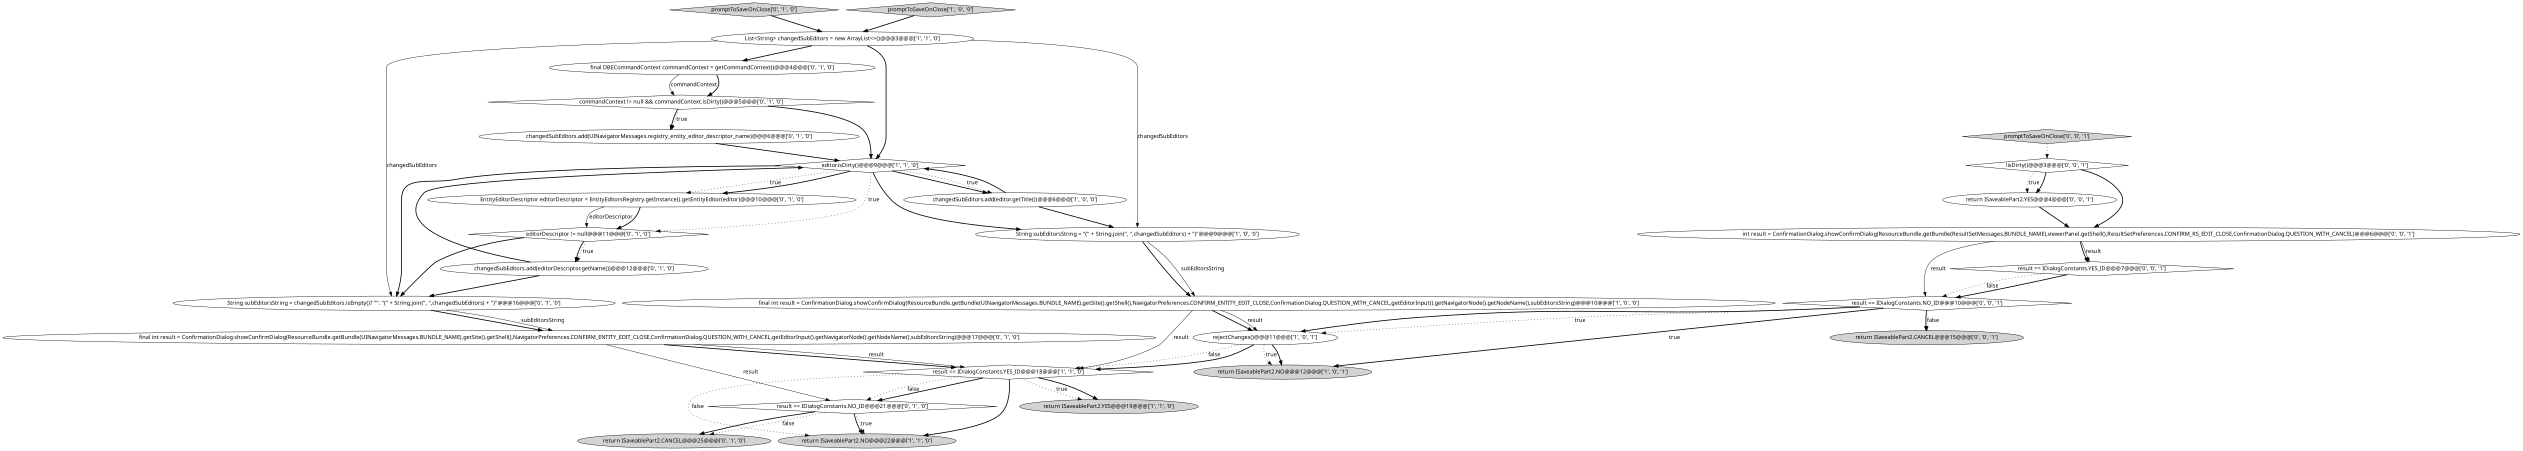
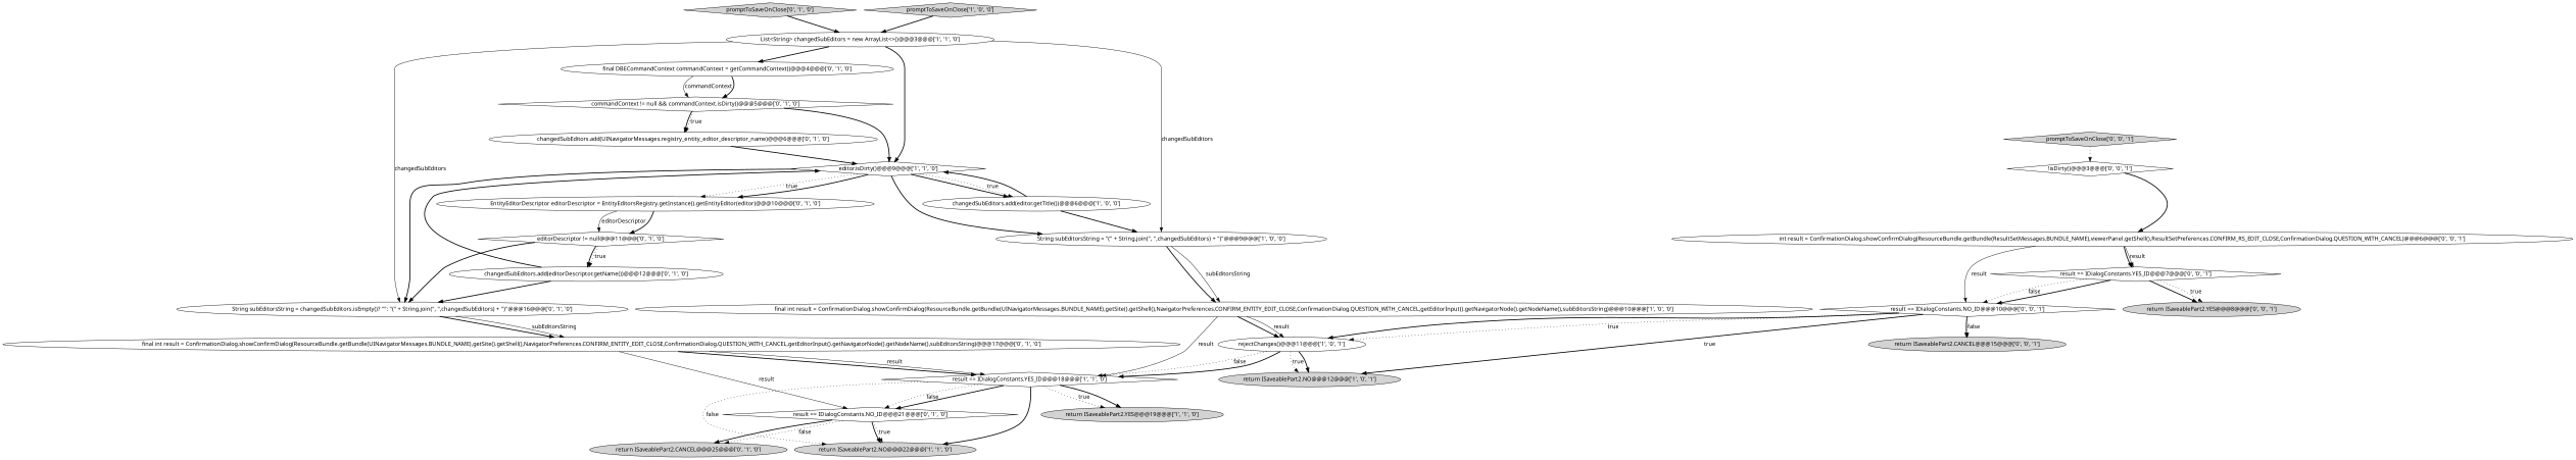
  digraph {
    fontname="Noto Sans"
    node [fillcolor=white fontname="Noto Sans" shape=ellipse style=filled]
    edge [fontname="Noto Sans" style=bold]
    n1 [label="result == IDialogConstants.NO_ID@@@10@@@['0', '0', '1']" shape=diamond]
    n2 [fillcolor=lightgray label="return ISaveablePart2.NO@@@12@@@['1', '0', '1']"]
    n3 [label="rejectChanges()@@@11@@@['1', '0', '1']"]
    n4 [fillcolor=lightgray label="return ISaveablePart2.CANCEL@@@15@@@['0', '0', '1']"]
    n5 [label="result == IDialogConstants.YES_ID@@@18@@@['1', '1', '0']" shape=diamond]
    n6 [label="result == IDialogConstants.NO_ID@@@21@@@['0', '1', '0']" shape=diamond]
    n7 [fillcolor=lightgray label="return ISaveablePart2.CANCEL@@@25@@@['0', '1', '0']"]
    n8 [fillcolor=lightgray label="return ISaveablePart2.NO@@@22@@@['1', '1', '0']"]
    n9 [label="String subEditorsString = changedSubEditors.isEmpty()? \"\": \"(\" + String.join(\", \",changedSubEditors) + \")\"@@@16@@@['0', '1', '0']"]
    n10 [label="final int result = ConfirmationDialog.showConfirmDialog(ResourceBundle.getBundle(UINavigatorMessages.BUNDLE_NAME),getSite().getShell(),NavigatorPreferences.CONFIRM_ENTITY_EDIT_CLOSE,ConfirmationDialog.QUESTION_WITH_CANCEL,getEditorInput().getNavigatorNode().getNodeName(),subEditorsString)@@@17@@@['0', '1', '0']"]
    n11 [label="changedSubEditors.add(editor.getTitle())@@@6@@@['1', '0', '0']"]
    n12 [label="editor.isDirty()@@@9@@@['1', '1', '0']" shape=diamond]
    n13 [label="String subEditorsString = \"(\" + String.join(\", \",changedSubEditors) + \")\"@@@9@@@['1', '0', '0']"]
    n14 [label="editorDescriptor != null@@@11@@@['0', '1', '0']" shape=diamond]
    n15 [label="EntityEditorDescriptor editorDescriptor = EntityEditorsRegistry.getInstance().getEntityEditor(editor)@@@10@@@['0', '1', '0']"]
    n16 [label="final int result = ConfirmationDialog.showConfirmDialog(ResourceBundle.getBundle(UINavigatorMessages.BUNDLE_NAME),getSite().getShell(),NavigatorPreferences.CONFIRM_ENTITY_EDIT_CLOSE,ConfirmationDialog.QUESTION_WITH_CANCEL,getEditorInput().getNavigatorNode().getNodeName(),subEditorsString)@@@10@@@['1', '0', '0']"]
    n17 [label="final DBECommandContext commandContext = getCommandContext()@@@4@@@['0', '1', '0']"]
    n18 [label="commandContext != null && commandContext.isDirty()@@@5@@@['0', '1', '0']" shape=diamond]
    n19 [label="changedSubEditors.add(UINavigatorMessages.registry_entity_editor_descriptor_name)@@@6@@@['0', '1', '0']"]
    n20 [label="changedSubEditors.add(editorDescriptor.getName())@@@12@@@['0', '1', '0']"]
    n21 [label="!isDirty()@@@3@@@['0', '0', '1']" shape=diamond]
-   n22 [label="return ISaveablePart2.YES@@@4@@@['0', '0', '1']"]
    n23 [label="int result = ConfirmationDialog.showConfirmDialog(ResourceBundle.getBundle(ResultSetMessages.BUNDLE_NAME),viewerPanel.getShell(),ResultSetPreferences.CONFIRM_RS_EDIT_CLOSE,ConfirmationDialog.QUESTION_WITH_CANCEL)@@@6@@@['0', '0', '1']"]
    n24 [label="result == IDialogConstants.YES_ID@@@7@@@['0', '0', '1']" shape=diamond]
+   n25 [fillcolor=lightgray label="return ISaveablePart2.YES@@@8@@@['0', '0', '1']"]
    n26 [fillcolor=lightgray label="promptToSaveOnClose['0', '1', '0']" shape=diamond]
    n27 [label="List<String> changedSubEditors = new ArrayList<>()@@@3@@@['1', '1', '0']"]
    n28 [fillcolor=lightgray label="return ISaveablePart2.YES@@@19@@@['1', '1', '0']"]
    n29 [fillcolor=lightgray label="promptToSaveOnClose['0', '0', '1']" shape=diamond]
    n30 [fillcolor=lightgray label="promptToSaveOnClose['1', '0', '0']" shape=diamond]
    n1 -> n2 [label=true]
    n1 -> n3
    n1 -> n3 [label=true style=dotted]
    n1 -> n4
    n1 -> n4 [label=false style=dotted]
    n3 -> n2 [label=true style=dotted]
    n3 -> n2
    n3 -> n5
    n3 -> n5 [label=false style=dotted]
    n5 -> n6
    n5 -> n6 [label=false style=dotted]
    n5 -> n8 [label=false style=dotted]
    n5 -> n8
    n5 -> n28
    n5 -> n28 [label=true style=dotted]
    n6 -> n7
    n6 -> n7 [label=false style=dotted]
    n6 -> n8
    n6 -> n8 [label=true style=dotted]
    n9 -> n10
    n9 -> n10 [label=subEditorsString style=solid]
    n10 -> n5
    n10 -> n5 [label=result style=solid]
    n10 -> n6 [label=result style=solid]
    n11 -> n12
    n11 -> n13
    n12 -> n9
    n12 -> n11
    n12 -> n11 [label=true style=dotted]
    n12 -> n13
-   n12 -> n14 [label=true style=dotted]
    n12 -> n15 [label=true style=dotted]
    n12 -> n15
    n13 -> n16
    n13 -> n16 [label=subEditorsString style=solid]
    n14 -> n9
    n14 -> n20 [label=true style=dotted]
    n14 -> n20
    n15 -> n14 [label=editorDescriptor style=solid]
    n15 -> n14
    n16 -> n3
    n16 -> n3 [label=result style=solid]
    n16 -> n5 [label=result style=solid]
    n17 -> n18 [label=commandContext style=solid]
    n17 -> n18
    n18 -> n12
    n18 -> n19 [label=true style=dotted]
    n18 -> n19
    n19 -> n12
    n20 -> n9
    n20 -> n12
-   n21 -> n22
-   n21 -> n22 [label=true style=dotted]
    n21 -> n23
-   n22 -> n23
    n23 -> n1 [label=result style=solid]
    n23 -> n24
    n23 -> n24 [label=result style=solid]
    n24 -> n1
    n24 -> n1 [label=false style=dotted]
+   n24 -> n25
+   n24 -> n25 [label=true style=dotted]
    n26 -> n27
    n27 -> n9 [label=changedSubEditors style=solid]
    n27 -> n12
    n27 -> n13 [label=changedSubEditors style=solid]
    n27 -> n17
    n29 -> n21 [style=dotted]
    n30 -> n27
  }
